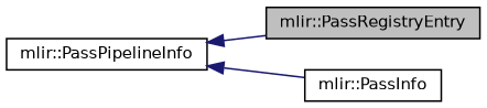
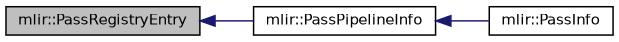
  digraph {
    rankdir=LR
    node [color=black fontname=Helvetica fontsize=10 shape=record]
    edge [color=midnightblue dir=back fontname=Helvetica fontsize=10 labelfontname=Helvetica labelfontsize=10 style=solid]
    n1 [fillcolor=grey75 fontcolor=black height=0.2 label="mlir::PassRegistryEntry" style=filled width=0.4]
    n2 [height=0.2 label="mlir::PassPipelineInfo" width=0.4]
    n3 [height=0.2 label="mlir::PassInfo" width=0.4]
-   n2 -> n1
+   n1 -> n2
    n2 -> n3
  }
